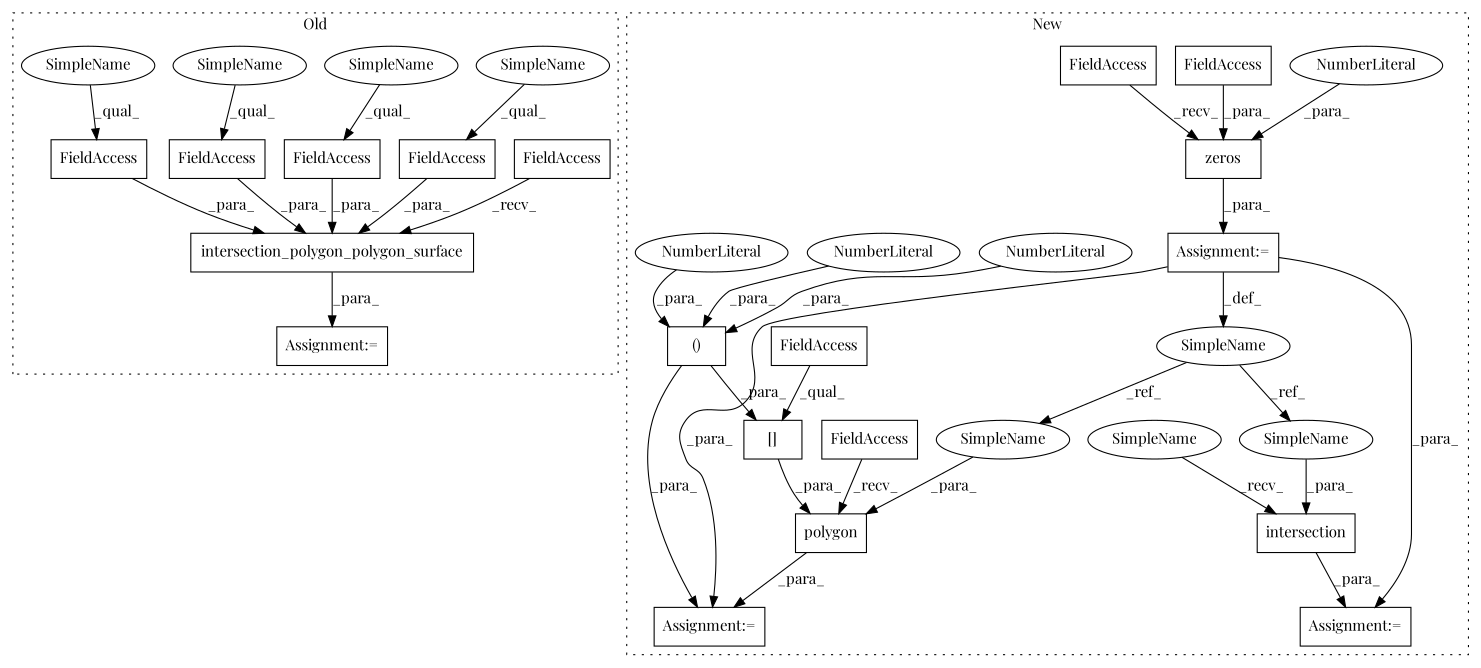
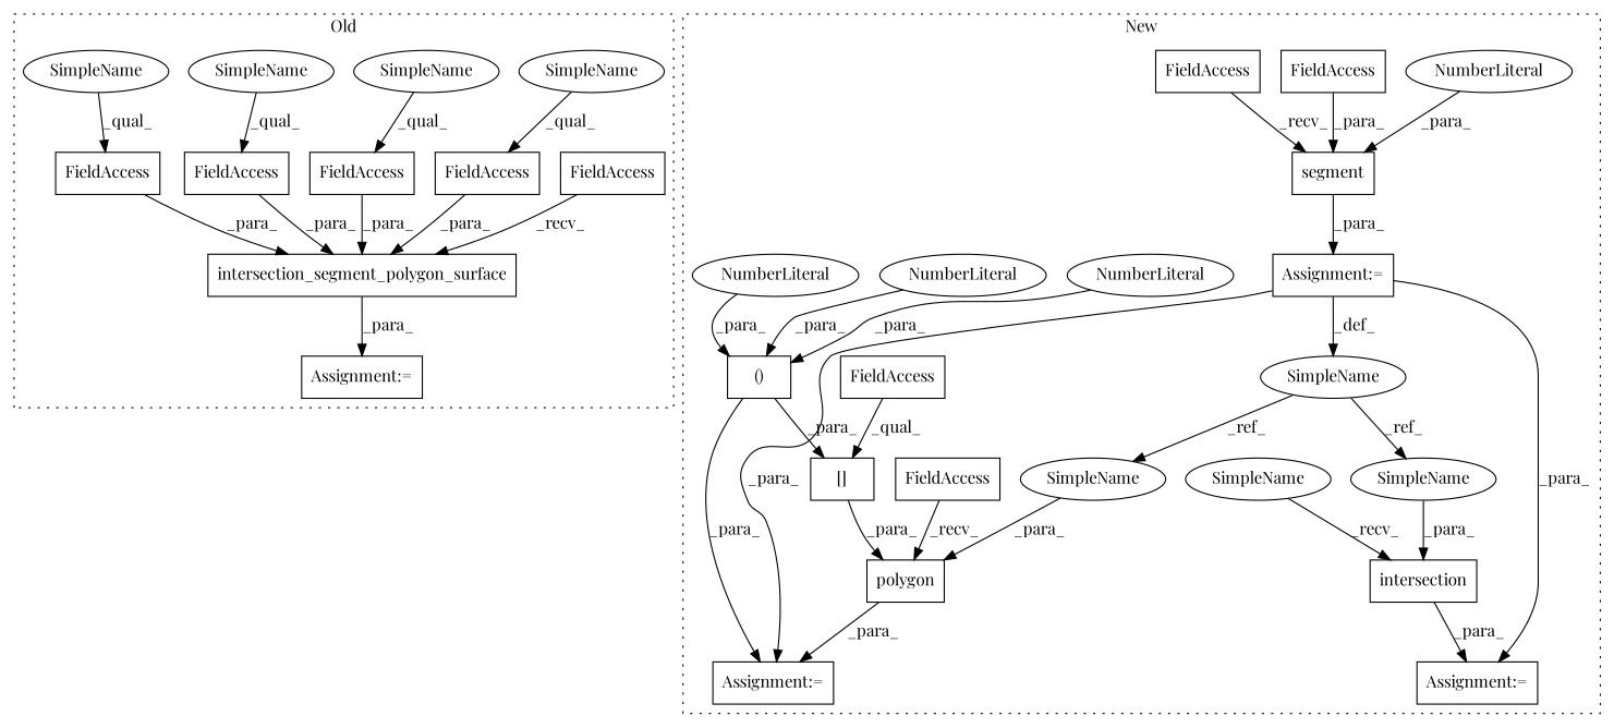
  digraph {
    fontname="Playfair Display"
    node [a=22 fontname="Playfair Display" l=1 s=6149 shape=box]
    edge [fontname="Playfair Display"]
-   n1 [a=32 l="37,1" label=intersection_polygon_polygon_surface s="6033,6165"]
+   n1 [a=32 l="37,1" label=intersection_segment_polygon_surface s="6033,6165"]
    n2 [l=24 label=FieldAccess s=6008]
    n3 [l=16 label=FieldAccess]
    n4 [l=11 label=FieldAccess s=6120]
    n5 [l=15 label=FieldAccess s=6104]
    n6 [l=16 label=FieldAccess s=6132]
    n7 [a=7 l=2 label="Assignment:=" s=6006]
    n8 [a=42 l=4 label=SimpleName s=6120 shape=ellipse]
    n9 [a=42 l=4 label=SimpleName s=6132 shape=ellipse]
    n10 [a=42 l=4 label=SimpleName shape=ellipse]
    n11 [a=42 l=4 label=SimpleName s=6104 shape=ellipse]
-   n12 [a=32 l="6,1" label=zeros s="5218,5239"]
+   n12 [a=32 l="6,1" label=segment s="5218,5239"]
    n13 [a=34 label=NumberLiteral s=5224 shape=ellipse]
    n14 [l=5 label=FieldAccess s=5226]
    n15 [l=5 label=FieldAccess s=5212]
    n16 [a=32 l="13,1" label=intersection s="5255,5303"]
    n17 [a=7 label="Assignment:=" s=5211]
    n18 [a=42 label=SimpleName s=5210 shape=ellipse]
    n19 [a=32 l="9,1" label=polygon s="5318,5374"]
    n20 [a=106 l=29 label="()" s=5343]
    n21 [a=34 label=NumberLiteral s=5357 shape=ellipse]
    n22 [a=34 label=NumberLiteral s=5343 shape=ellipse]
    n23 [a=34 label=NumberLiteral s=5371 shape=ellipse]
    n24 [a=2 l="14,2" label="[]" s="5329,5372"]
    n25 [l=5 label=FieldAccess s=5312]
    n26 [l=5 label=FieldAccess s=5329]
    n27 [a=7 label="Assignment:=" s=5311]
    n28 [a=7 label="Assignment:=" s=5249]
    n29 [a=42 label=SimpleName s=5327 shape=ellipse]
    n30 [a=42 label=SimpleName s=5302 shape=ellipse]
    n31 [a=42 l=4 label=SimpleName s=5250 shape=ellipse]
    subgraph cluster_1 {
      label=Old
      style=dotted
      n1
      n2
      n3
      n4
      n5
      n6
      n7
      n8
      n9
      n10
      n11
    }
    subgraph cluster_2 {
      label=New
      style=dotted
      n12
      n13
      n14
      n15
      n16
      n17
      n18
      n19
      n20
      n21
      n22
      n23
      n24
      n25
      n26
      n27
      n28
      n29
      n30
      n31
    }
    n1 -> n7 [label=_para_]
    n2 -> n1 [label=_recv_]
    n3 -> n1 [label=_para_]
    n4 -> n1 [label=_para_]
    n5 -> n1 [label=_para_]
    n6 -> n1 [label=_para_]
    n8 -> n4 [label=_qual_]
    n9 -> n6 [label=_qual_]
    n10 -> n3 [label=_qual_]
    n11 -> n5 [label=_qual_]
    n12 -> n17 [label=_para_]
    n13 -> n12 [label=_para_]
    n14 -> n12 [label=_para_]
    n15 -> n12 [label=_recv_]
    n16 -> n28 [label=_para_]
    n17 -> n18 [label=_def_]
    n17 -> n27 [label=_para_]
    n17 -> n28 [label=_para_]
    n18 -> n29 [label=_ref_]
    n18 -> n30 [label=_ref_]
    n19 -> n27 [label=_para_]
    n20 -> n24 [label=_para_]
    n20 -> n27 [label=_para_]
    n21 -> n20 [label=_para_]
    n22 -> n20 [label=_para_]
    n23 -> n20 [label=_para_]
    n24 -> n19 [label=_para_]
    n25 -> n19 [label=_recv_]
    n26 -> n24 [label=_qual_]
    n29 -> n19 [label=_para_]
    n30 -> n16 [label=_para_]
    n31 -> n16 [label=_recv_]
  }
